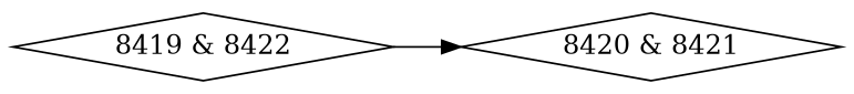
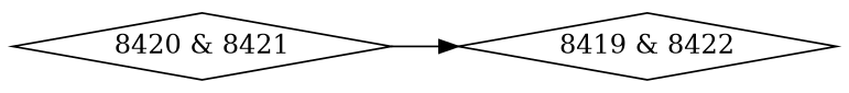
  digraph {
    rankdir=LR
    node [shape=diamond]
    n1 [label="8419 & 8422"]
    n2 [label="8420 & 8421"]
-   n1 -> n2
+   n2 -> n1
  }
